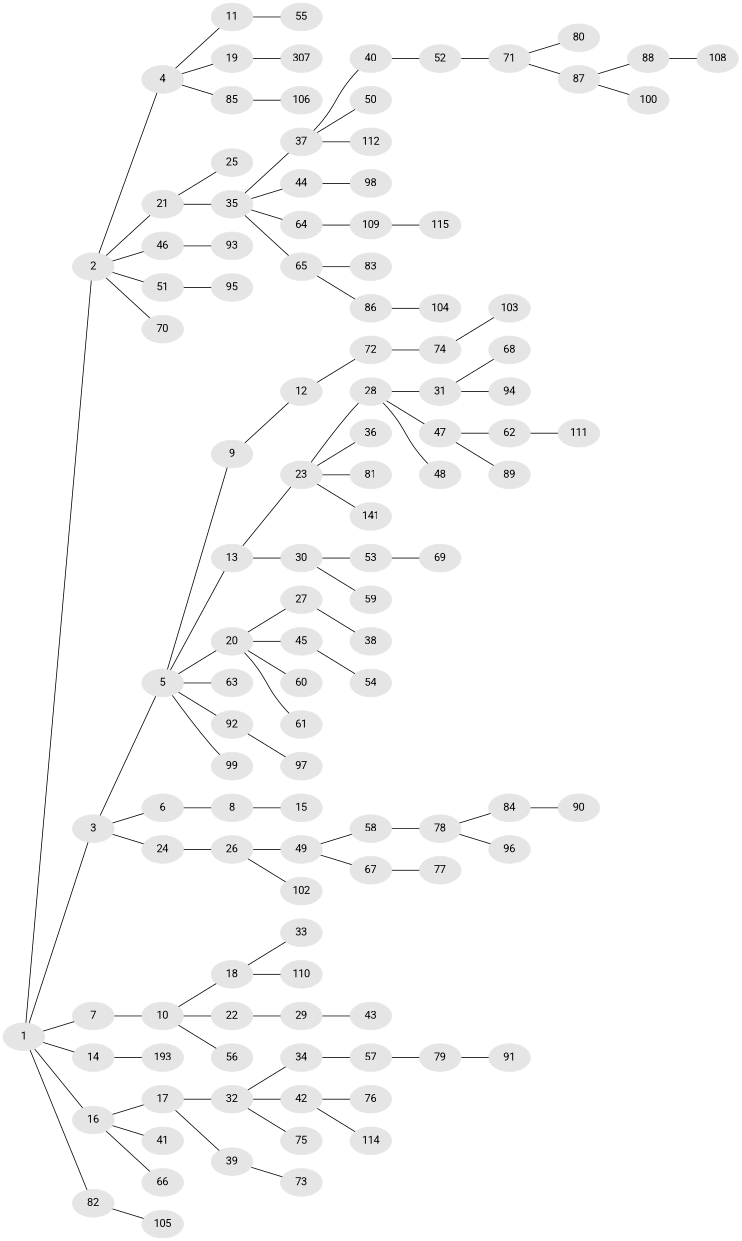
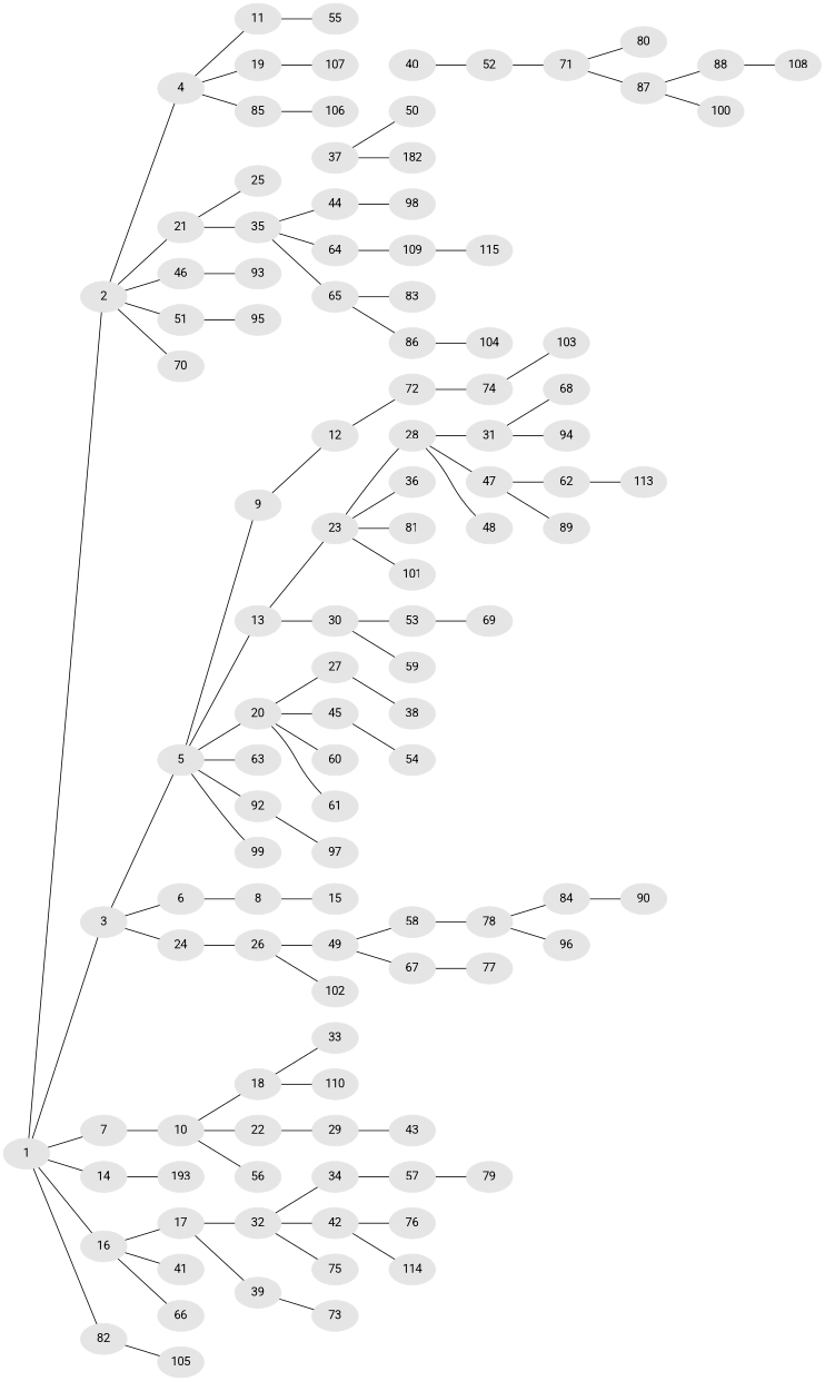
  graph {
    fontname=Roboto
    rankdir=LR
    node [color=gray90 fontname=Roboto style=filled]
    edge [fontname=Roboto]
    1
    2
    3
    7
    14
    16
    82
    4
    21
    46
    51
    70
    5
    6
    24
    10
    n17 [label=193]
    17
    41
    66
    105
    11
    19
    85
    25
    35
    93
    95
    9
    13
    20
    63
    92
    99
    8
    26
    55
-   107 [label=307]
+   107
    106
    12
    23
    30
    27
    45
    60
    61
    97
    15
    18
    22
    56
    72
    33
    110
    29
    74
    28
    36
    81
-   101 [label=141]
+   101
    53
    59
    32
    39
    34
    42
    75
    73
    38
    54
    37
    44
    64
    65
    43
    31
    47
    48
    49
    102
    58
    67
    68
    94
    62
    89
    69
    57
    76
    114
    79
    40
    50
-   112
+   112 [label=182]
    98
    109
    83
    86
    52
    71
-   111
+   111 [label=113]
    78
    77
    80
    87
-   91
    84
    96
    115
    104
    88
    100
    103
    90
    108
    1 -- 2
    1 -- 3
    1 -- 7
    1 -- 14
    1 -- 16
    1 -- 82
    2 -- 4
    2 -- 21
    2 -- 46
    2 -- 51
    2 -- 70
    3 -- 5
    3 -- 6
    3 -- 24
    7 -- 10
    14 -- n17
    16 -- 17
    16 -- 41
    16 -- 66
    82 -- 105
    4 -- 11
    4 -- 19
    4 -- 85
    21 -- 25
    21 -- 35
    46 -- 93
    51 -- 95
    5 -- 9
    5 -- 13
    5 -- 20
    5 -- 63
    5 -- 92
    5 -- 99
    6 -- 8
    24 -- 26
    10 -- 18
    10 -- 22
    10 -- 56
    17 -- 32
    17 -- 39
    11 -- 55
    19 -- 107
    85 -- 106
-   35 -- 37
    35 -- 44
    35 -- 64
    35 -- 65
    9 -- 12
    13 -- 23
    13 -- 30
    20 -- 27
    20 -- 45
    20 -- 60
    20 -- 61
    92 -- 97
    8 -- 15
    26 -- 49
    26 -- 102
    12 -- 72
    23 -- 28
    23 -- 36
    23 -- 81
    23 -- 101
    30 -- 53
    30 -- 59
    27 -- 38
    45 -- 54
    18 -- 33
    18 -- 110
    22 -- 29
    72 -- 74
    29 -- 43
    74 -- 103
    28 -- 31
    28 -- 47
    28 -- 48
    53 -- 69
    32 -- 34
    32 -- 42
    32 -- 75
    39 -- 73
    34 -- 57
    42 -- 76
    42 -- 114
-   37 -- 40
    37 -- 50
    37 -- 112
    44 -- 98
    64 -- 109
    65 -- 83
    65 -- 86
    31 -- 68
    31 -- 94
    47 -- 62
    47 -- 89
    49 -- 58
    49 -- 67
    58 -- 78
    67 -- 77
    62 -- 111
    57 -- 79
-   79 -- 91
    40 -- 52
    109 -- 115
    86 -- 104
    52 -- 71
    71 -- 80
    71 -- 87
    78 -- 84
    78 -- 96
    87 -- 88
    87 -- 100
    84 -- 90
    88 -- 108
  }
